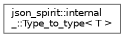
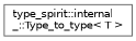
  digraph {
    rankdir=LR
-   n1 [color=gray40 fillcolor=white fontname=Helvetica fontsize=10 height=0.2 label="json_spirit::internal\l_::Type_to_type\< T \>" shape=record style=filled width=0.4]
+   n1 [color=gray40 fillcolor=white fontname=Helvetica fontsize=10 height=0.2 label="type_spirit::internal\l_::Type_to_type\< T \>" shape=record style=filled width=0.4]
  }
